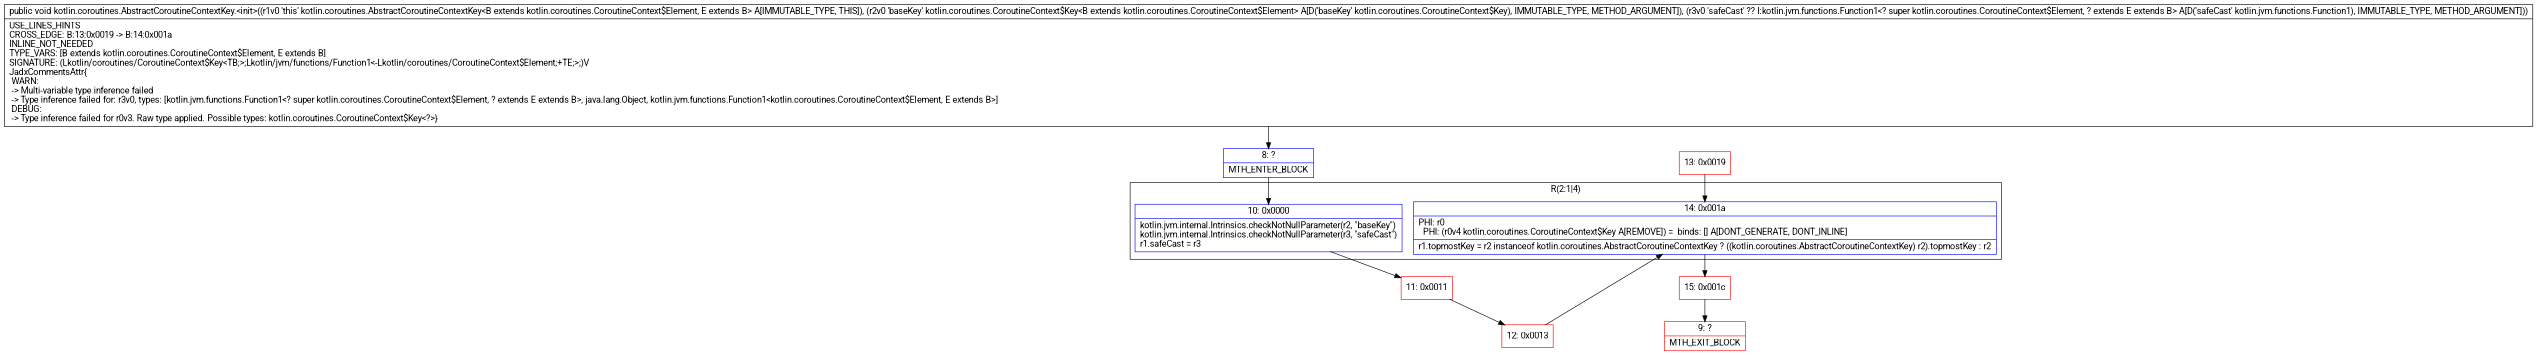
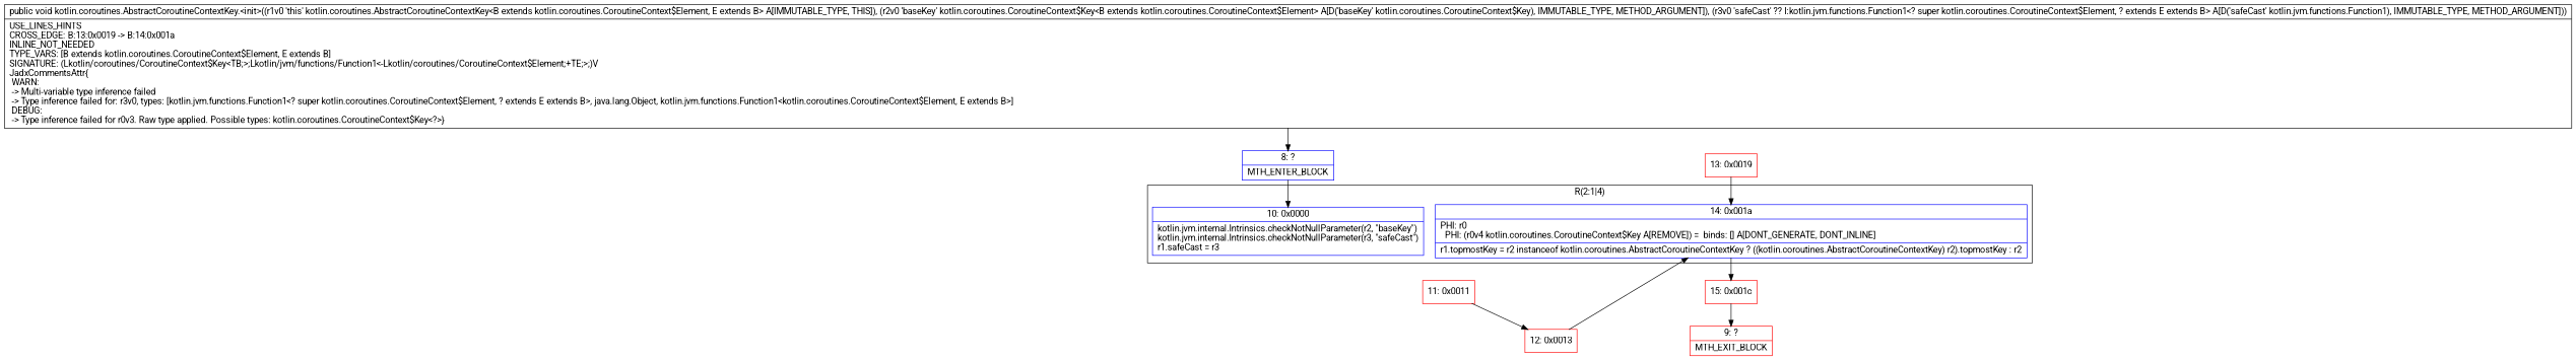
  digraph {
    fontname=Roboto
    node [color=red fontname=Roboto shape=record]
    edge [fontname=Roboto]
    n1 [color=blue label="{10\:\ 0x0000|kotlin.jvm.internal.Intrinsics.checkNotNullParameter(r2, \"baseKey\")\lkotlin.jvm.internal.Intrinsics.checkNotNullParameter(r3, \"safeCast\")\lr1.safeCast = r3\l}"]
    n2 [color=blue label="{14\:\ 0x001a|PHI: r0 \l  PHI: (r0v4 kotlin.coroutines.CoroutineContext$Key A[REMOVE]) =  binds: [] A[DONT_GENERATE, DONT_INLINE]\l|r1.topmostKey = r2 instanceof kotlin.coroutines.AbstractCoroutineContextKey ? ((kotlin.coroutines.AbstractCoroutineContextKey) r2).topmostKey : r2\l}"]
    n3 [label="{11\:\ 0x0011}"]
    n4 [label="{15\:\ 0x001c}"]
    n5 [label="{12\:\ 0x0013}"]
    n6 [label="{9\:\ ?|MTH_EXIT_BLOCK\l}"]
    n7 [color=blue label="{8\:\ ?|MTH_ENTER_BLOCK\l}"]
    n8 [label="{13\:\ 0x0019}"]
    n9 [label="{public void kotlin.coroutines.AbstractCoroutineContextKey.\<init\>((r1v0 'this' kotlin.coroutines.AbstractCoroutineContextKey\<B extends kotlin.coroutines.CoroutineContext$Element, E extends B\> A[IMMUTABLE_TYPE, THIS]), (r2v0 'baseKey' kotlin.coroutines.CoroutineContext$Key\<B extends kotlin.coroutines.CoroutineContext$Element\> A[D('baseKey' kotlin.coroutines.CoroutineContext$Key), IMMUTABLE_TYPE, METHOD_ARGUMENT]), (r3v0 'safeCast' ?? I:kotlin.jvm.functions.Function1\<? super kotlin.coroutines.CoroutineContext$Element, ? extends E extends B\> A[D('safeCast' kotlin.jvm.functions.Function1), IMMUTABLE_TYPE, METHOD_ARGUMENT]))  | USE_LINES_HINTS\lCROSS_EDGE: B:13:0x0019 \-\> B:14:0x001a\lINLINE_NOT_NEEDED\lTYPE_VARS: [B extends kotlin.coroutines.CoroutineContext$Element, E extends B]\lSIGNATURE: (Lkotlin\/coroutines\/CoroutineContext$Key\<TB;\>;Lkotlin\/jvm\/functions\/Function1\<\-Lkotlin\/coroutines\/CoroutineContext$Element;+TE;\>;)V\lJadxCommentsAttr\{\l WARN: \l \-\> Multi\-variable type inference failed\l \-\> Type inference failed for: r3v0, types: [kotlin.jvm.functions.Function1\<? super kotlin.coroutines.CoroutineContext$Element, ? extends E extends B\>, java.lang.Object, kotlin.jvm.functions.Function1\<kotlin.coroutines.CoroutineContext$Element, E extends B\>]\l DEBUG: \l \-\> Type inference failed for r0v3. Raw type applied. Possible types: kotlin.coroutines.CoroutineContext$Key\<?\>\}\l}" color=""]
    subgraph cluster_1 {
      label="R(2:1|4)"
      n1
      n2
    }
-   n1 -> n3
    n2 -> n4
    n3 -> n5
    n4 -> n6
    n5 -> n2
    n7 -> n1
    n8 -> n2
    n9 -> n7
  }
